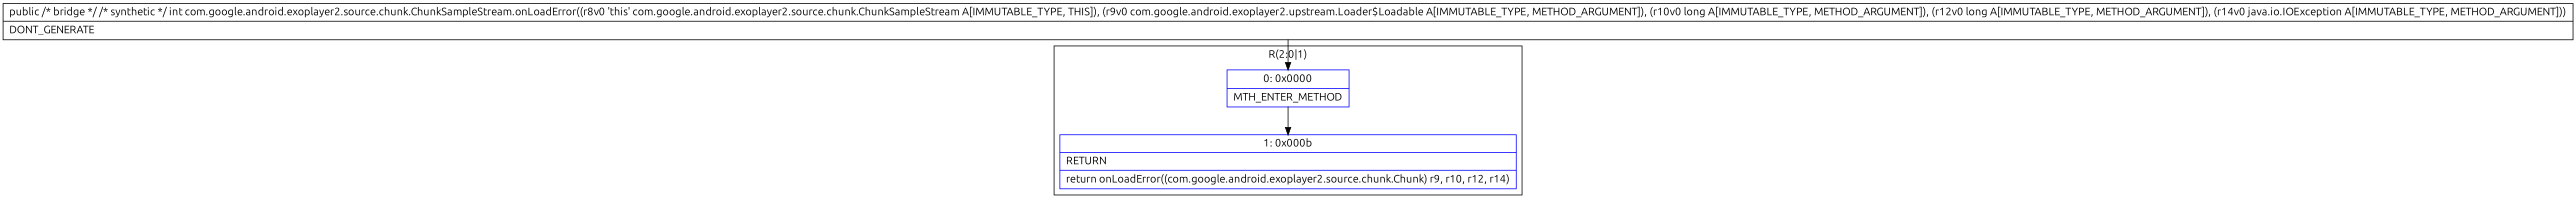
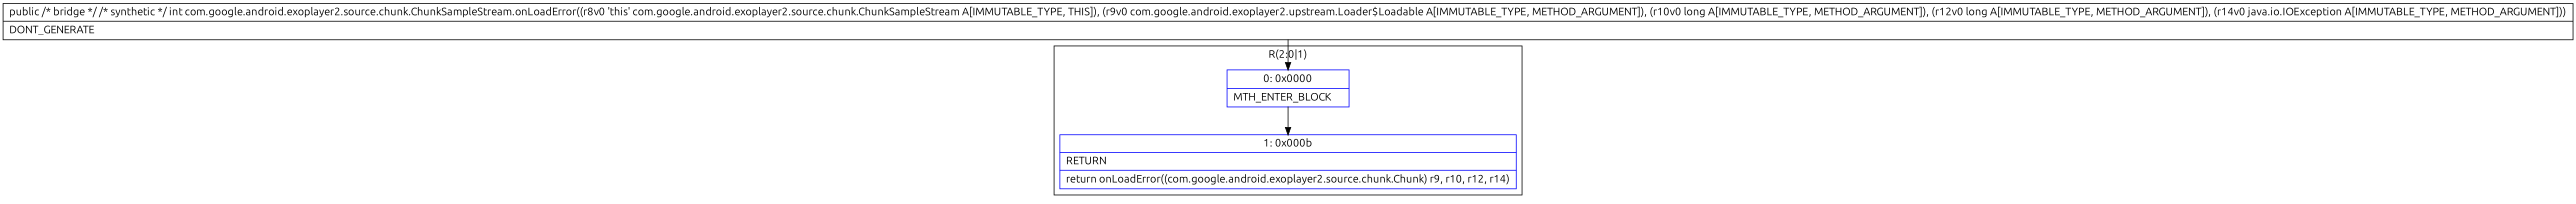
  digraph {
    fontname=Ubuntu
    node [color=blue shape=record fontname=Ubuntu]
    edge [fontname=Ubuntu]
-   n1 [label="{0\:\ 0x0000|MTH_ENTER_METHOD\l}"]
+   n1 [label="{0\:\ 0x0000|MTH_ENTER_BLOCK\l}"]
    n2 [label="{1\:\ 0x000b|RETURN\l|return onLoadError((com.google.android.exoplayer2.source.chunk.Chunk) r9, r10, r12, r14)\l}"]
    n3 [label="{public \/* bridge *\/ \/* synthetic *\/ int com.google.android.exoplayer2.source.chunk.ChunkSampleStream.onLoadError((r8v0 'this' com.google.android.exoplayer2.source.chunk.ChunkSampleStream A[IMMUTABLE_TYPE, THIS]), (r9v0 com.google.android.exoplayer2.upstream.Loader$Loadable A[IMMUTABLE_TYPE, METHOD_ARGUMENT]), (r10v0 long A[IMMUTABLE_TYPE, METHOD_ARGUMENT]), (r12v0 long A[IMMUTABLE_TYPE, METHOD_ARGUMENT]), (r14v0 java.io.IOException A[IMMUTABLE_TYPE, METHOD_ARGUMENT]))  | DONT_GENERATE\l}" color=""]
    subgraph cluster_1 {
      label="R(2:0|1)"
      n1
      n2
    }
    n1 -> n2
    n3 -> n1
  }
